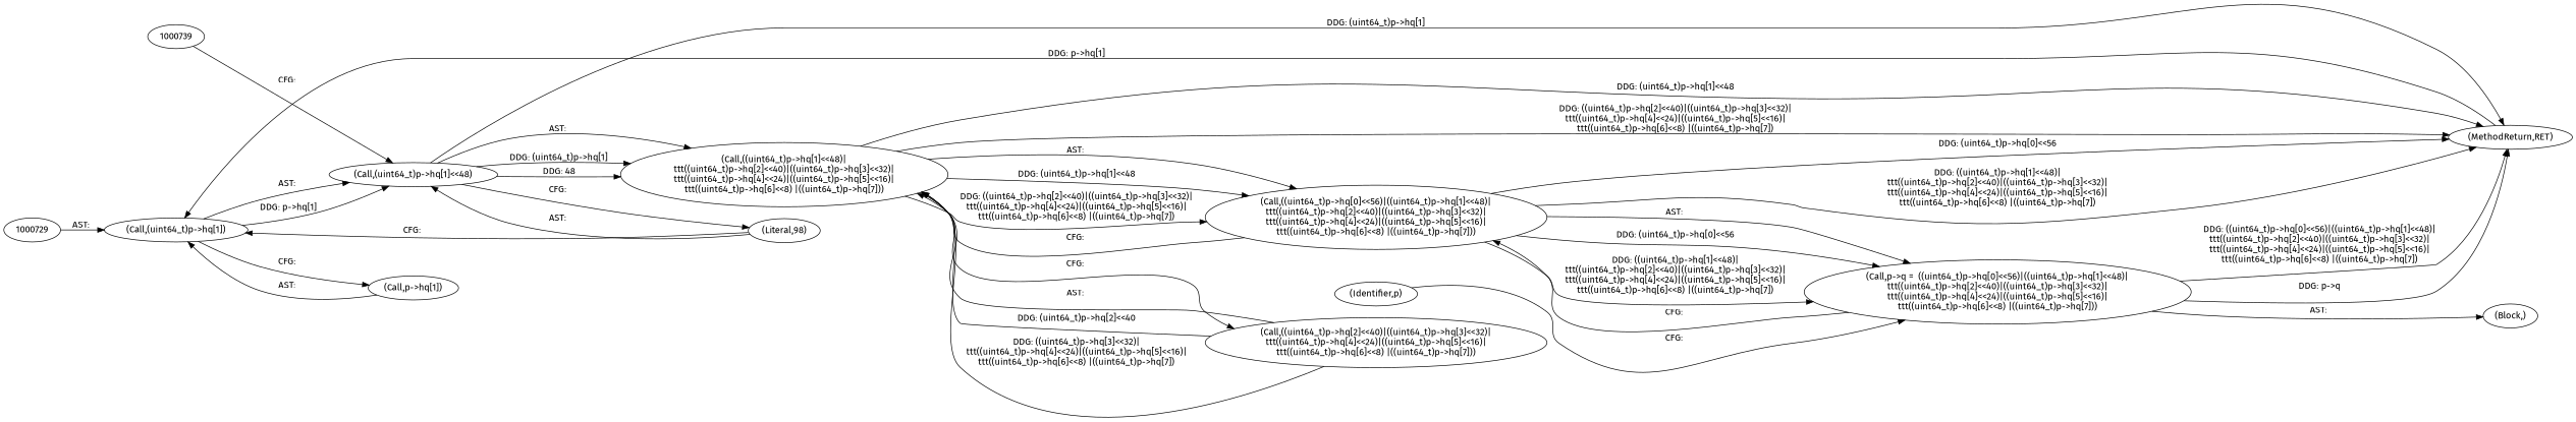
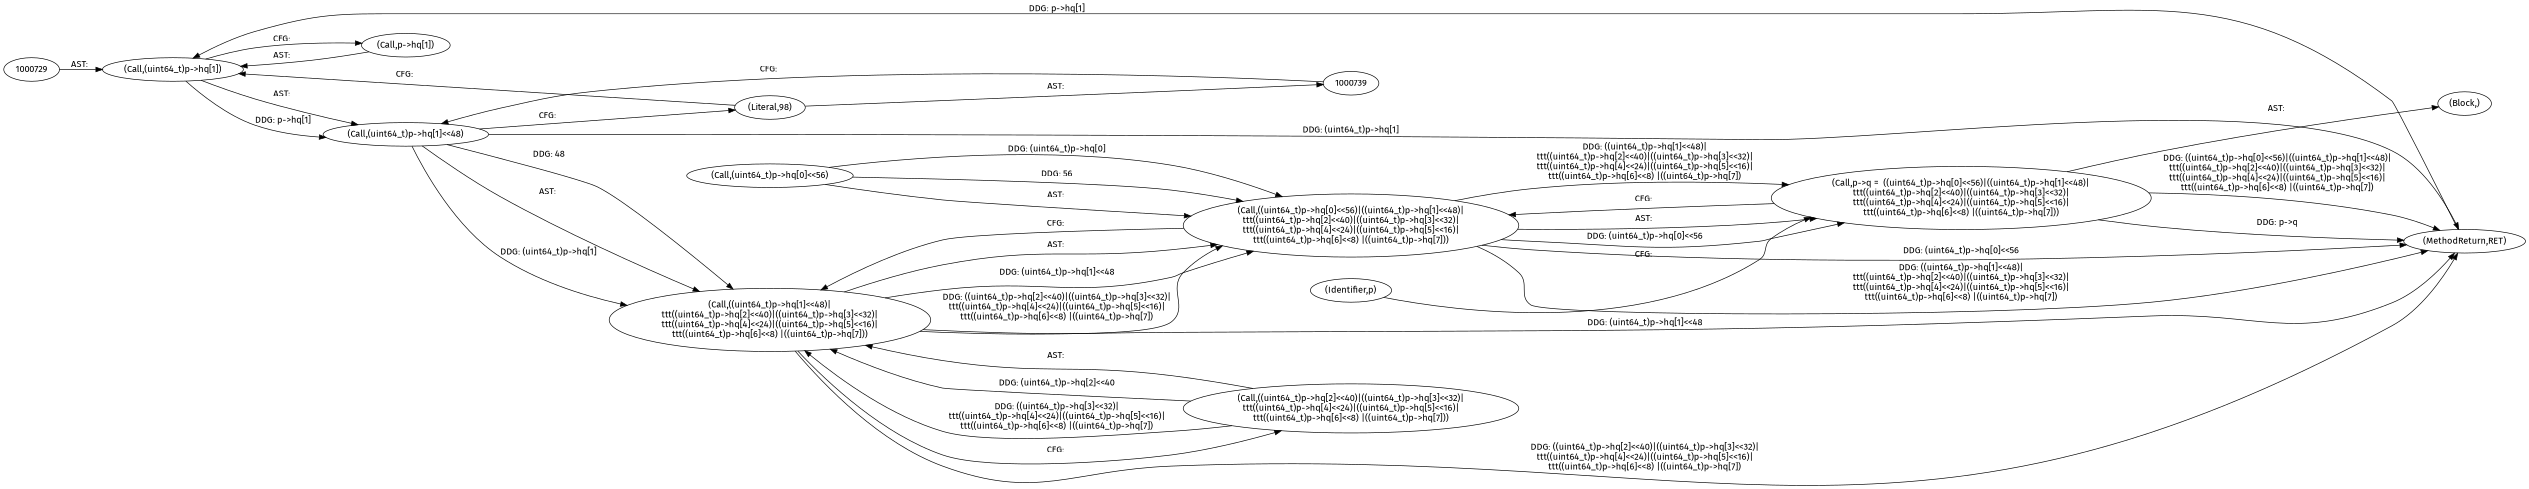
  digraph {
    fontname="Fira Sans"
    rankdir=LR
    node [fontname="Fira Sans"]
    edge [fontname="Fira Sans"]
    n1 [label="(Call,(uint64_t)p->hq[1])"]
    n2 [label="(Call,(uint64_t)p->hq[1]<<48)"]
    n3 [label="(Call,p->hq[1])"]
    n4 [label="(MethodReturn,RET)"]
    n5 [label="(Call,((uint64_t)p->hq[1]<<48)|\n\t\t\t((uint64_t)p->hq[2]<<40)|((uint64_t)p->hq[3]<<32)|\n\t\t\t((uint64_t)p->hq[4]<<24)|((uint64_t)p->hq[5]<<16)|\n\t\t\t((uint64_t)p->hq[6]<<8) |((uint64_t)p->hq[7]))"]
    n6 [label="(Literal,98)"]
    n7 [label="(Call,((uint64_t)p->hq[0]<<56)|((uint64_t)p->hq[1]<<48)|\n\t\t\t((uint64_t)p->hq[2]<<40)|((uint64_t)p->hq[3]<<32)|\n\t\t\t((uint64_t)p->hq[4]<<24)|((uint64_t)p->hq[5]<<16)|\n\t\t\t((uint64_t)p->hq[6]<<8) |((uint64_t)p->hq[7]))"]
    n8 [label="(Call,((uint64_t)p->hq[2]<<40)|((uint64_t)p->hq[3]<<32)|\n\t\t\t((uint64_t)p->hq[4]<<24)|((uint64_t)p->hq[5]<<16)|\n\t\t\t((uint64_t)p->hq[6]<<8) |((uint64_t)p->hq[7]))"]
    n9 [label="(Call,p->q =  ((uint64_t)p->hq[0]<<56)|((uint64_t)p->hq[1]<<48)|\n\t\t\t((uint64_t)p->hq[2]<<40)|((uint64_t)p->hq[3]<<32)|\n\t\t\t((uint64_t)p->hq[4]<<24)|((uint64_t)p->hq[5]<<16)|\n\t\t\t((uint64_t)p->hq[6]<<8) |((uint64_t)p->hq[7]))"]
    n10 [label="(Block,)"]
    n11 [label="(Identifier,p)"]
+   n12 [label="(Call,(uint64_t)p->hq[0]<<56)"]
    1000729
    1000739
    n1 -> n2 [label="AST: "]
    n1 -> n2 [label="DDG: p->hq[1]"]
    n1 -> n3 [label="CFG: "]
    n2 -> n4 [label="DDG: (uint64_t)p->hq[1]"]
    n2 -> n5 [label="AST: "]
    n2 -> n5 [label="DDG: (uint64_t)p->hq[1]"]
    n2 -> n5 [label="DDG: 48"]
    n2 -> n6 [label="CFG: "]
    n3 -> n1 [label="AST: "]
    n4 -> n1 [label="DDG: p->hq[1]"]
    n5 -> n4 [label="DDG: (uint64_t)p->hq[1]<<48"]
    n5 -> n4 [label="DDG: ((uint64_t)p->hq[2]<<40)|((uint64_t)p->hq[3]<<32)|\n\t\t\t((uint64_t)p->hq[4]<<24)|((uint64_t)p->hq[5]<<16)|\n\t\t\t((uint64_t)p->hq[6]<<8) |((uint64_t)p->hq[7])"]
    n5 -> n7 [label="AST: "]
    n5 -> n7 [label="DDG: (uint64_t)p->hq[1]<<48"]
    n5 -> n7 [label="DDG: ((uint64_t)p->hq[2]<<40)|((uint64_t)p->hq[3]<<32)|\n\t\t\t((uint64_t)p->hq[4]<<24)|((uint64_t)p->hq[5]<<16)|\n\t\t\t((uint64_t)p->hq[6]<<8) |((uint64_t)p->hq[7])"]
    n5 -> n8 [label="CFG: "]
    n6 -> n1 [label="CFG: "]
-   n6 -> n2 [label="AST: "]
+   n6 -> 1000739 [label="AST: "]
    n7 -> n4 [label="DDG: (uint64_t)p->hq[0]<<56"]
    n7 -> n4 [label="DDG: ((uint64_t)p->hq[1]<<48)|\n\t\t\t((uint64_t)p->hq[2]<<40)|((uint64_t)p->hq[3]<<32)|\n\t\t\t((uint64_t)p->hq[4]<<24)|((uint64_t)p->hq[5]<<16)|\n\t\t\t((uint64_t)p->hq[6]<<8) |((uint64_t)p->hq[7])"]
    n7 -> n5 [label="CFG: "]
    n7 -> n9 [label="AST: "]
    n7 -> n9 [label="DDG: (uint64_t)p->hq[0]<<56"]
    n7 -> n9 [label="DDG: ((uint64_t)p->hq[1]<<48)|\n\t\t\t((uint64_t)p->hq[2]<<40)|((uint64_t)p->hq[3]<<32)|\n\t\t\t((uint64_t)p->hq[4]<<24)|((uint64_t)p->hq[5]<<16)|\n\t\t\t((uint64_t)p->hq[6]<<8) |((uint64_t)p->hq[7])"]
    n8 -> n5 [label="AST: "]
    n8 -> n5 [label="DDG: (uint64_t)p->hq[2]<<40"]
    n8 -> n5 [label="DDG: ((uint64_t)p->hq[3]<<32)|\n\t\t\t((uint64_t)p->hq[4]<<24)|((uint64_t)p->hq[5]<<16)|\n\t\t\t((uint64_t)p->hq[6]<<8) |((uint64_t)p->hq[7])"]
    n9 -> n4 [label="DDG: ((uint64_t)p->hq[0]<<56)|((uint64_t)p->hq[1]<<48)|\n\t\t\t((uint64_t)p->hq[2]<<40)|((uint64_t)p->hq[3]<<32)|\n\t\t\t((uint64_t)p->hq[4]<<24)|((uint64_t)p->hq[5]<<16)|\n\t\t\t((uint64_t)p->hq[6]<<8) |((uint64_t)p->hq[7])"]
    n9 -> n4 [label="DDG: p->q"]
    n9 -> n7 [label="CFG: "]
    n9 -> n10 [label="AST: "]
    n11 -> n9 [label="CFG: "]
+   n12 -> n7 [label="AST: "]
+   n12 -> n7 [label="DDG: (uint64_t)p->hq[0]"]
+   n12 -> n7 [label="DDG: 56"]
    1000729 -> n1 [label="AST: "]
    1000739 -> n2 [label="CFG: "]
  }
